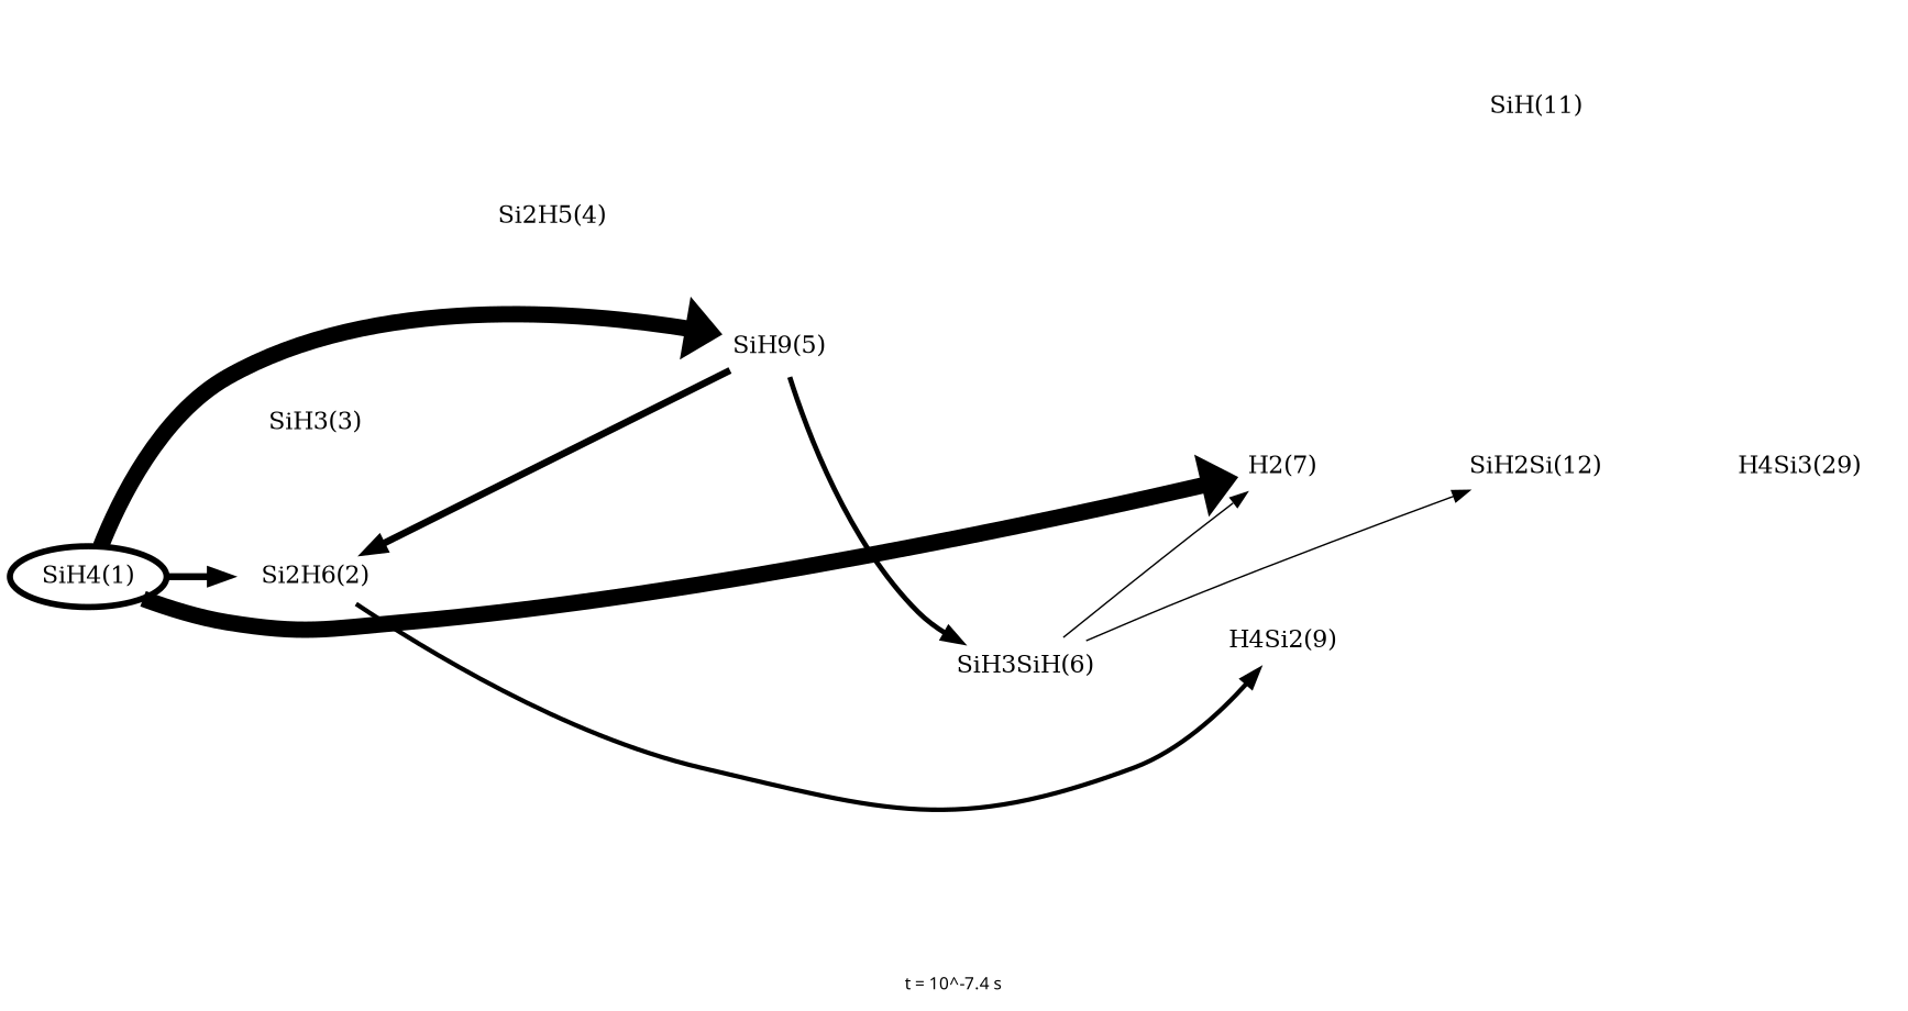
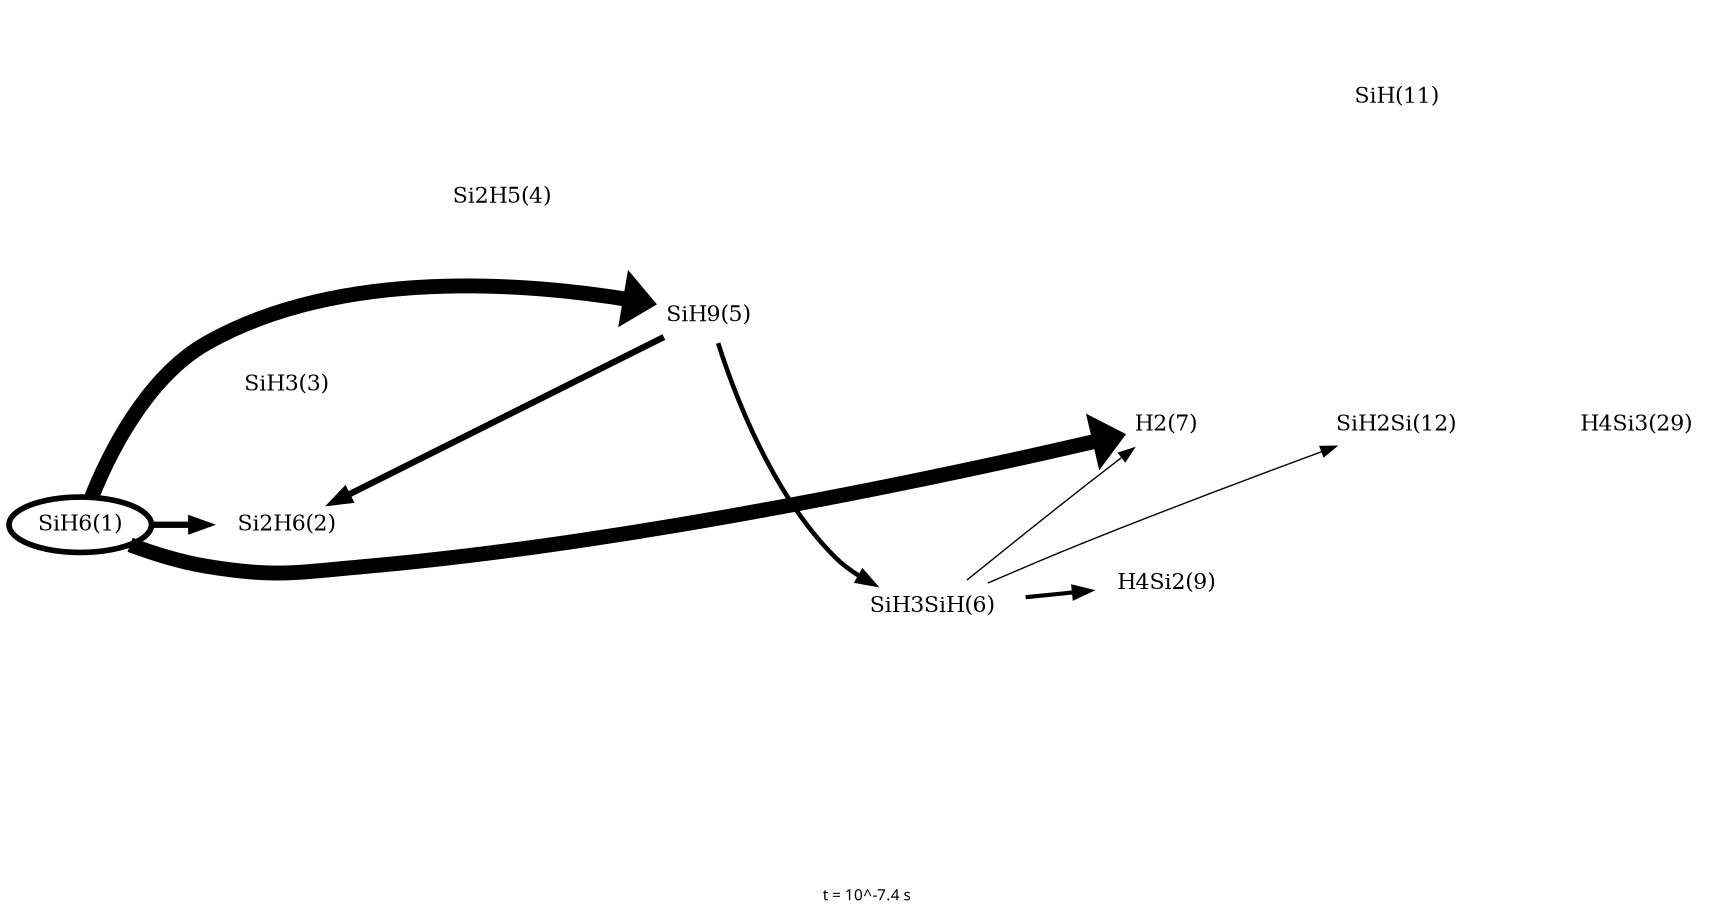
  digraph {
    fontname=sans
    fontsize=10
    label="t = 10^-7.4 s"
    rankdir=LR
    node [penwidth=0.0]
    edge [dir=none penwidth=0.0]
-   "SiH4(1)" [height=0.5 penwidth=3.674 width=1.0723]
+   "SiH4(1)" [height=0.5 penwidth=3.674 width=1.0723 label="SiH6(1)"]
    "H2(7)" [height=0.5 width=0.86741]
    n3 [height=0.5 label="SiH9(5)" width=1.0723]
    "Si2H6(2)" [height=0.5 width=1.1951]
    "SiH3SiH(6)" [height=0.5 width=1.4583]
    "H4Si2(9)" [height=0.5 width=1.1951]
    "SiH3(3)" [height=0.5 width=1.0723]
    "Si2H5(4)" [height=0.5 width=1.1951]
    "SiH2Si(12)" [height=0.5 width=1.4028]
    "SiH(11)" [height=0.5 width=1.0694]
    "H4Si3(29)" [height=0.5 width=1.3194]
    "SiH4(1)" -> "H2(7)" [dir=forward penwidth=9.675]
    "SiH4(1)" -> n3 [dir=forward penwidth=9.674]
    "SiH4(1)" -> "Si2H6(2)" [dir=forward penwidth=4.102]
    "SiH4(1)" -> "SiH3SiH(6)"
    "SiH4(1)" -> "H4Si2(9)"
    "SiH4(1)" -> "SiH3(3)"
    "SiH4(1)" -> "Si2H5(4)"
    "H2(7)" -> "SiH2Si(12)"
    n3 -> "H2(7)"
    n3 -> "SiH3SiH(6)" [dir=forward penwidth=2.985]
    n3 -> "H4Si2(9)"
    n3 -> "SiH2Si(12)"
    n3 -> "SiH(11)"
    n3 -> "H4Si3(29)"
    "Si2H6(2)" -> n3 [dir=back penwidth=4.102]
    "Si2H6(2)" -> "SiH3SiH(6)"
    "Si2H6(2)" -> "Si2H5(4)"
    "SiH3SiH(6)" -> "H2(7)" [dir=forward penwidth=0.905]
-   "Si2H6(2)" -> "H4Si2(9)" [dir=forward penwidth=2.704]
+   "SiH3SiH(6)" -> "H4Si2(9)" [dir=forward penwidth=2.704]
    "SiH3SiH(6)" -> "SiH2Si(12)" [dir=forward penwidth=0.905]
    "H4Si2(9)" -> "SiH2Si(12)"
    "H4Si2(9)" -> "SiH(11)"
    "H4Si2(9)" -> "H4Si3(29)"
    "SiH3(3)" -> "H2(7)"
    "SiH3(3)" -> n3
    "SiH3(3)" -> "SiH3SiH(6)"
    "SiH3(3)" -> "H4Si2(9)"
    "SiH3(3)" -> "Si2H5(4)"
    "SiH3(3)" -> "SiH(11)"
    "Si2H5(4)" -> n3
    "Si2H5(4)" -> "SiH2Si(12)"
    "Si2H5(4)" -> "SiH(11)"
    "SiH2Si(12)" -> "H4Si3(29)"
  }
